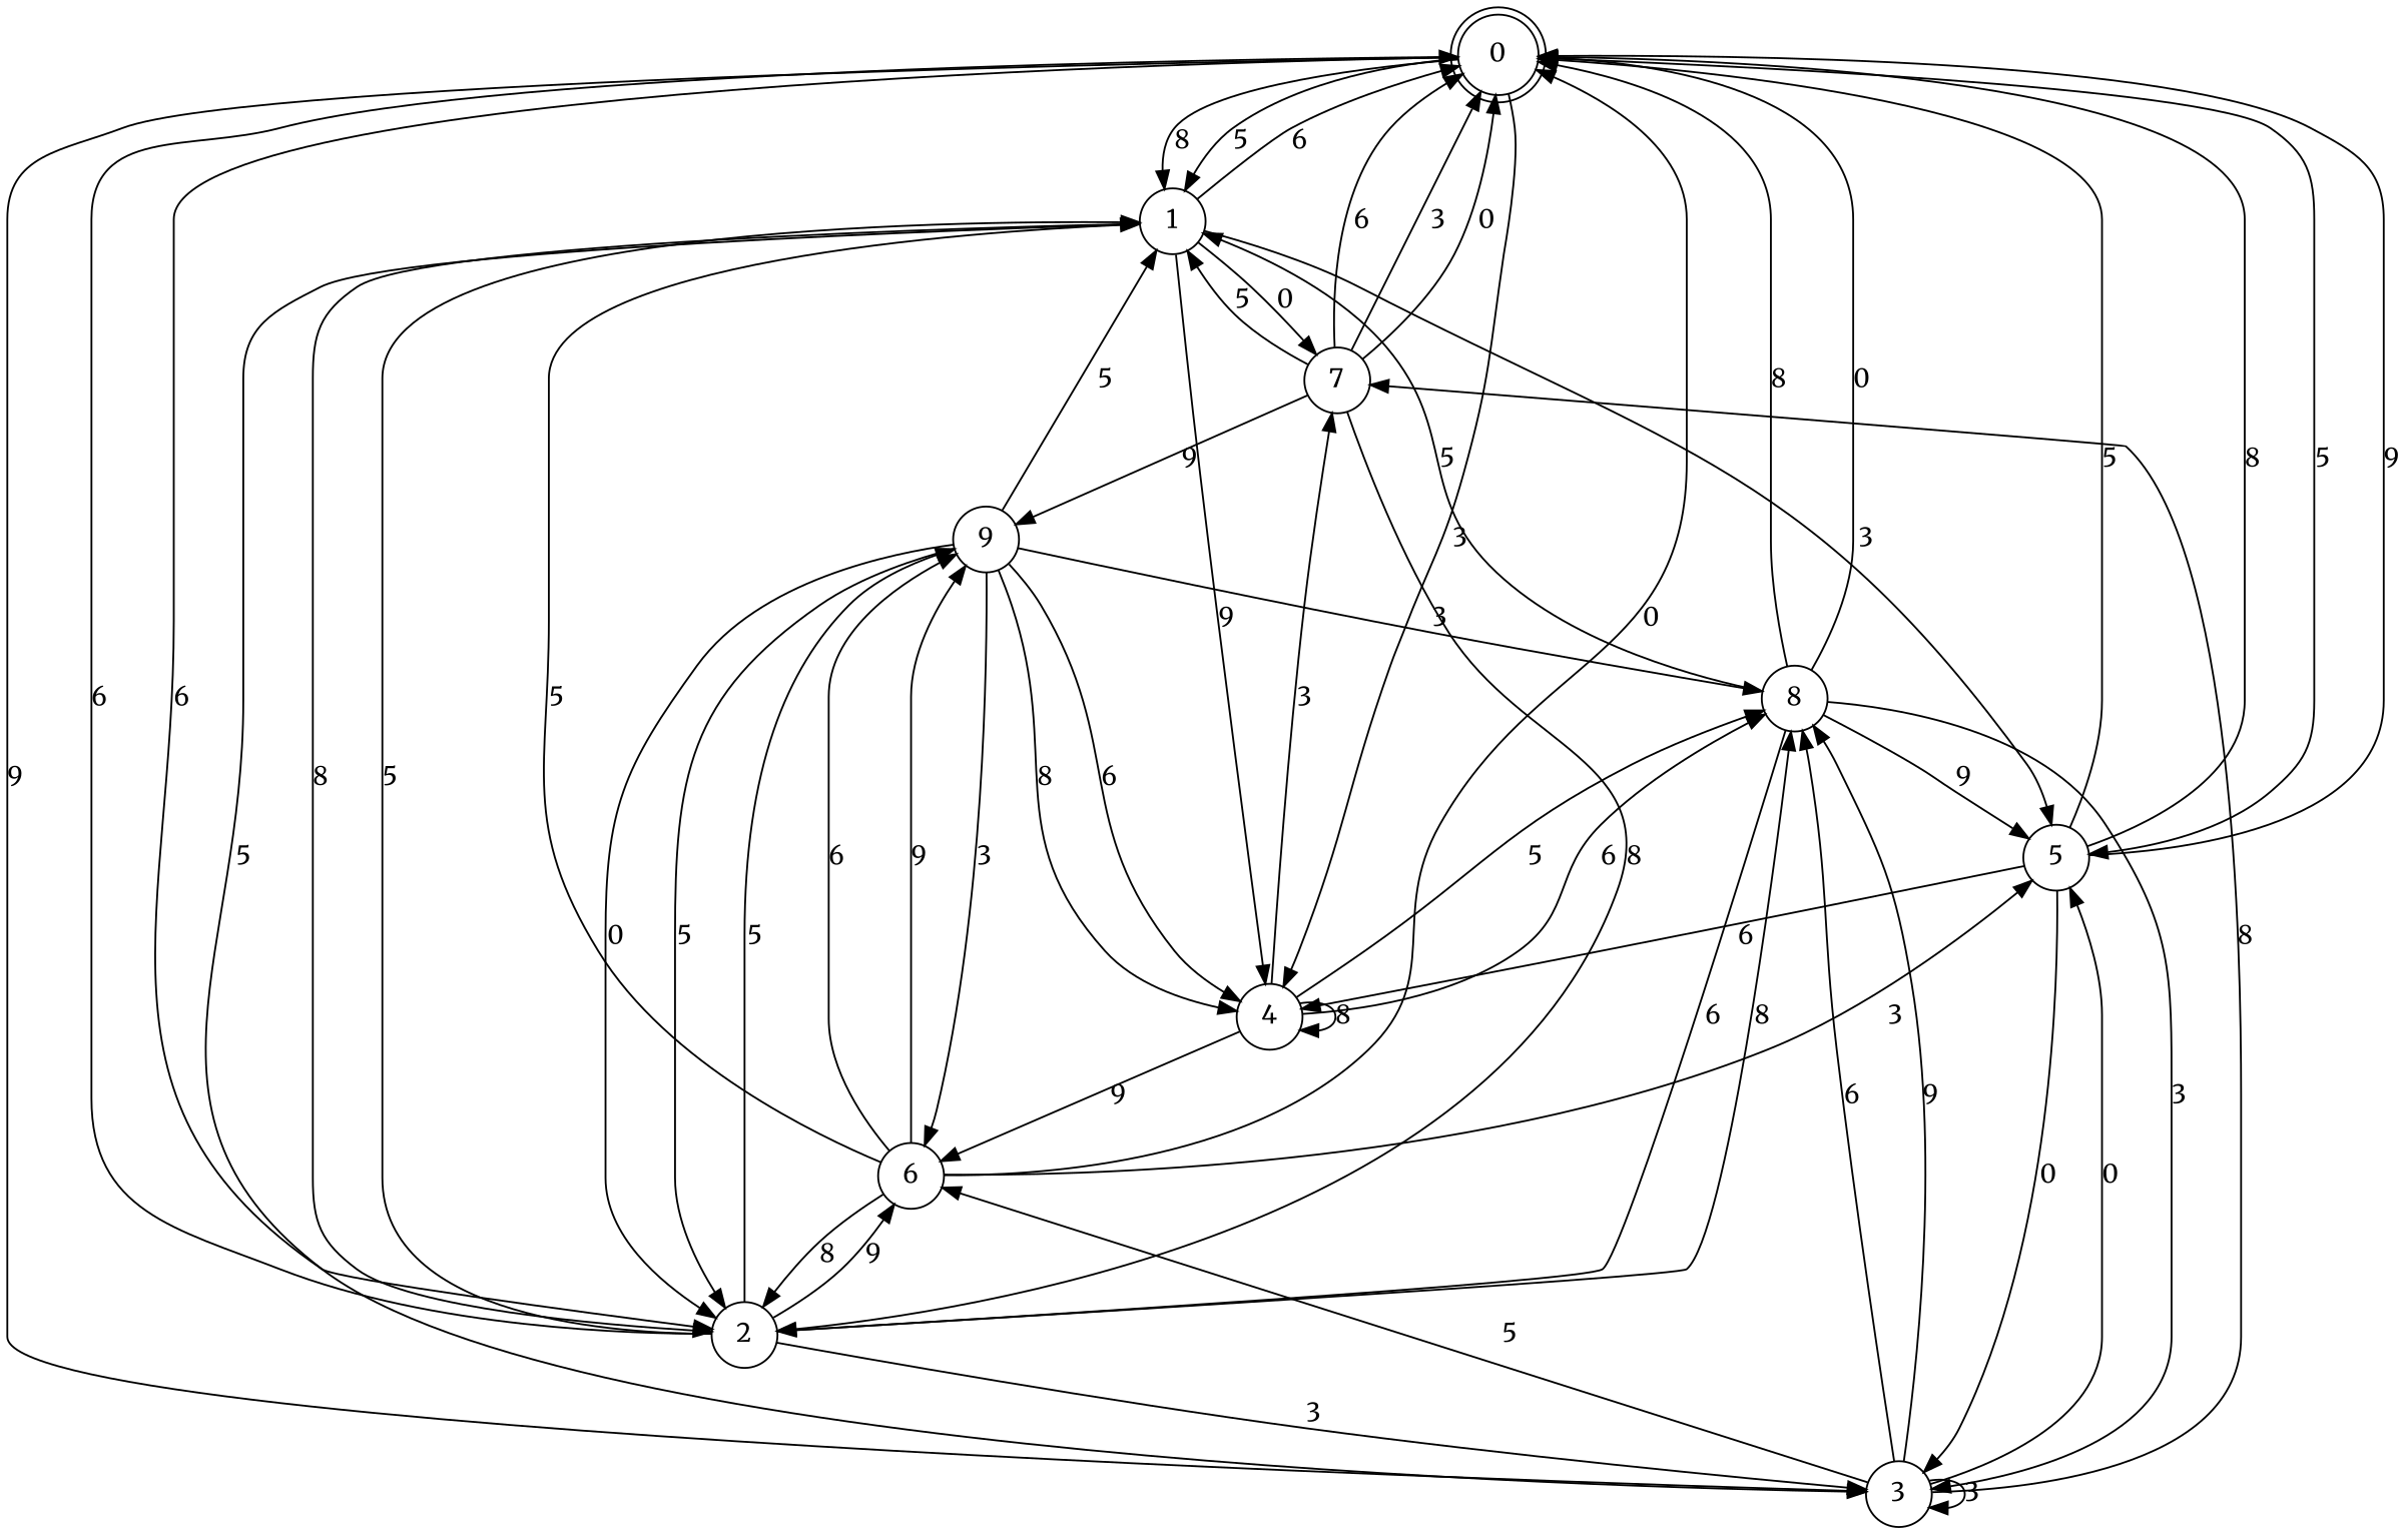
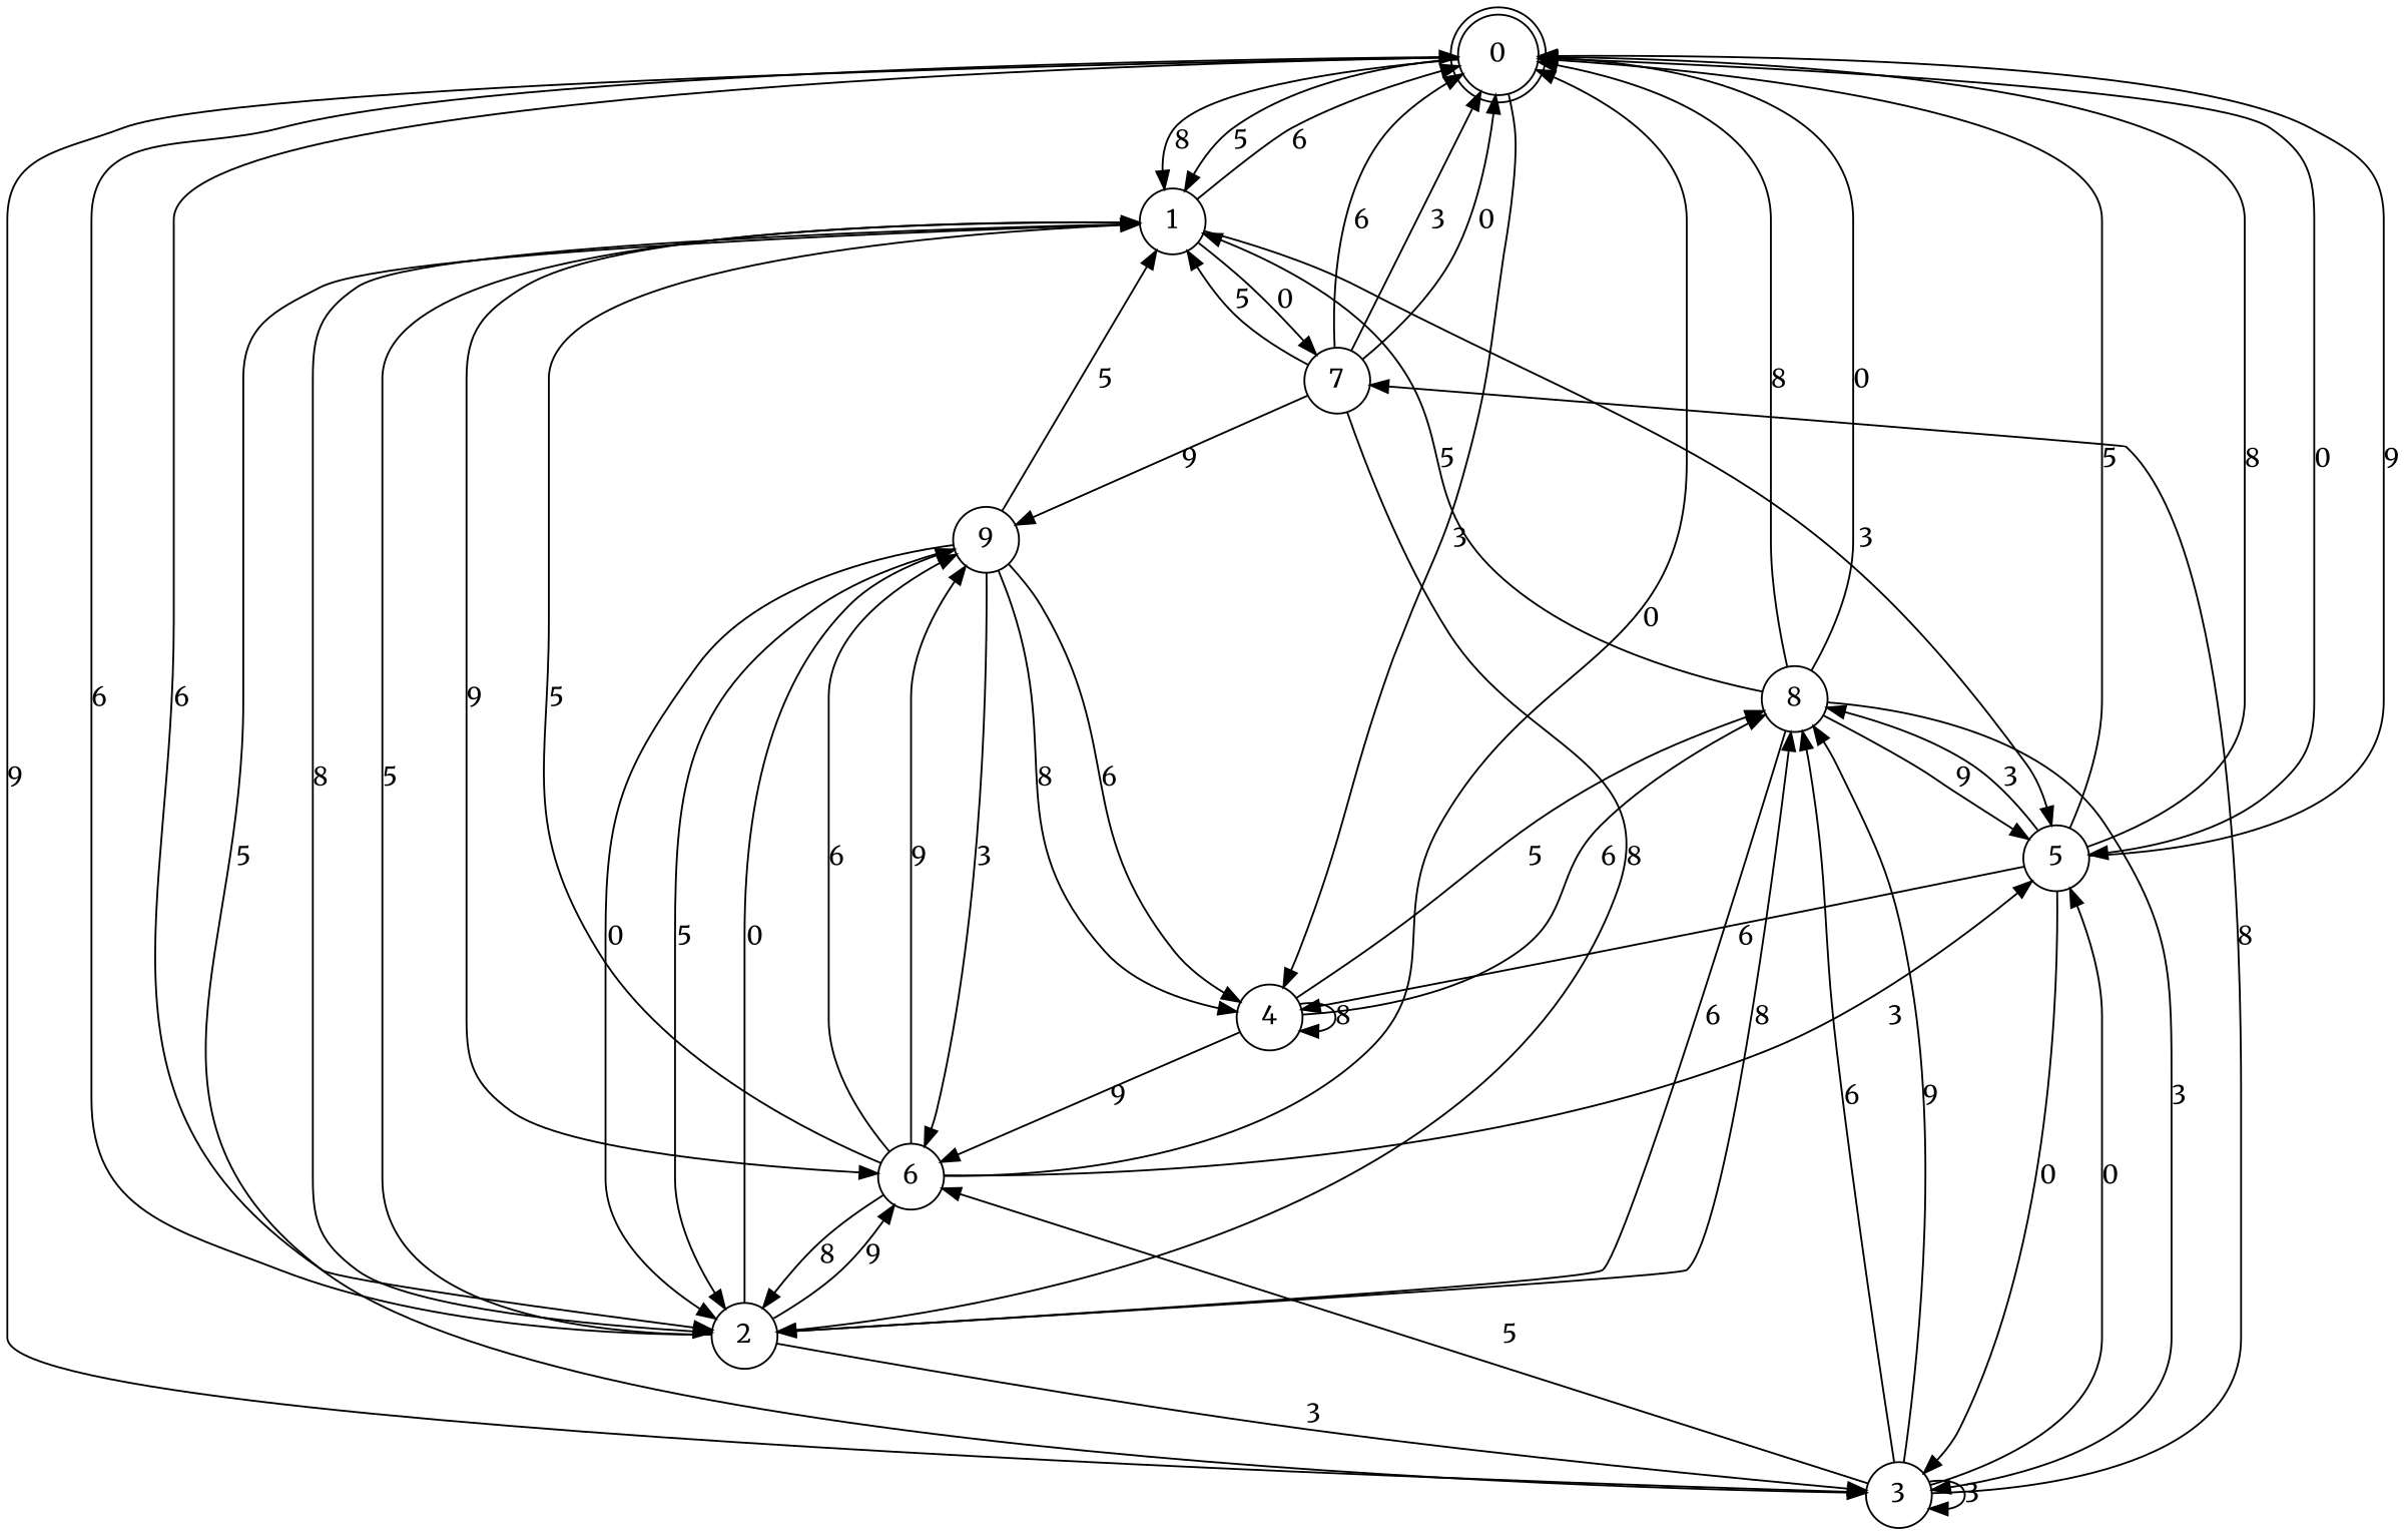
  digraph {
    fontname=Merriweather
    node [fontname=Merriweather shape=circle]
    edge [fontname=Merriweather]
    n1 [label=0 shape=doublecircle]
    n2 [label=1]
    n3 [label=2]
    n4 [label=3]
    n5 [label=4]
    n6 [label=5]
    n7 [label=6]
    n8 [label=7]
    n9 [label=8]
    n10 [label=9]
    n1 -> n2 [label=8]
    n1 -> n2 [label=5]
    n1 -> n3 [label=6]
    n1 -> n4 [label=9]
    n1 -> n5 [label=3]
-   n1 -> n6 [label=5]
+   n1 -> n6 [label=0]
    n2 -> n1 [label=6]
    n2 -> n3 [label=8]
    n2 -> n4 [label=5]
    n2 -> n6 [label=3]
-   n2 -> n5 [label=9]
+   n2 -> n7 [label=9]
    n2 -> n8 [label=0]
    n3 -> n1 [label=6]
    n3 -> n2 [label=5]
    n3 -> n4 [label=3]
    n3 -> n7 [label=9]
    n3 -> n9 [label=8]
-   n3 -> n10 [label=5]
+   n3 -> n10 [label=0]
    n4 -> n4 [label=3]
    n4 -> n6 [label=0]
    n4 -> n7 [label=5]
    n4 -> n8 [label=8]
    n4 -> n9 [label=6]
    n4 -> n9 [label=9]
    n5 -> n5 [label=8]
    n5 -> n7 [label=9]
-   n5 -> n8 [label=3]
    n5 -> n9 [label=6]
    n5 -> n9 [label=5]
    n6 -> n1 [label=8]
    n6 -> n1 [label=9]
    n6 -> n1 [label=5]
    n6 -> n4 [label=0]
    n6 -> n5 [label=6]
-   n10 -> n9 [label=3]
+   n6 -> n9 [label=3]
    n7 -> n1 [label=0]
    n7 -> n2 [label=5]
    n7 -> n3 [label=8]
    n7 -> n6 [label=3]
    n7 -> n10 [label=6]
    n7 -> n10 [label=9]
    n8 -> n1 [label=6]
    n8 -> n1 [label=3]
    n8 -> n1 [label=0]
    n8 -> n2 [label=5]
    n8 -> n3 [label=8]
    n8 -> n10 [label=9]
    n9 -> n1 [label=8]
    n9 -> n1 [label=0]
    n9 -> n2 [label=5]
    n9 -> n3 [label=6]
    n9 -> n4 [label=3]
    n9 -> n6 [label=9]
    n10 -> n2 [label=5]
    n10 -> n3 [label=5]
    n10 -> n3 [label=0]
    n10 -> n5 [label=8]
    n10 -> n5 [label=6]
    n10 -> n7 [label=3]
  }
